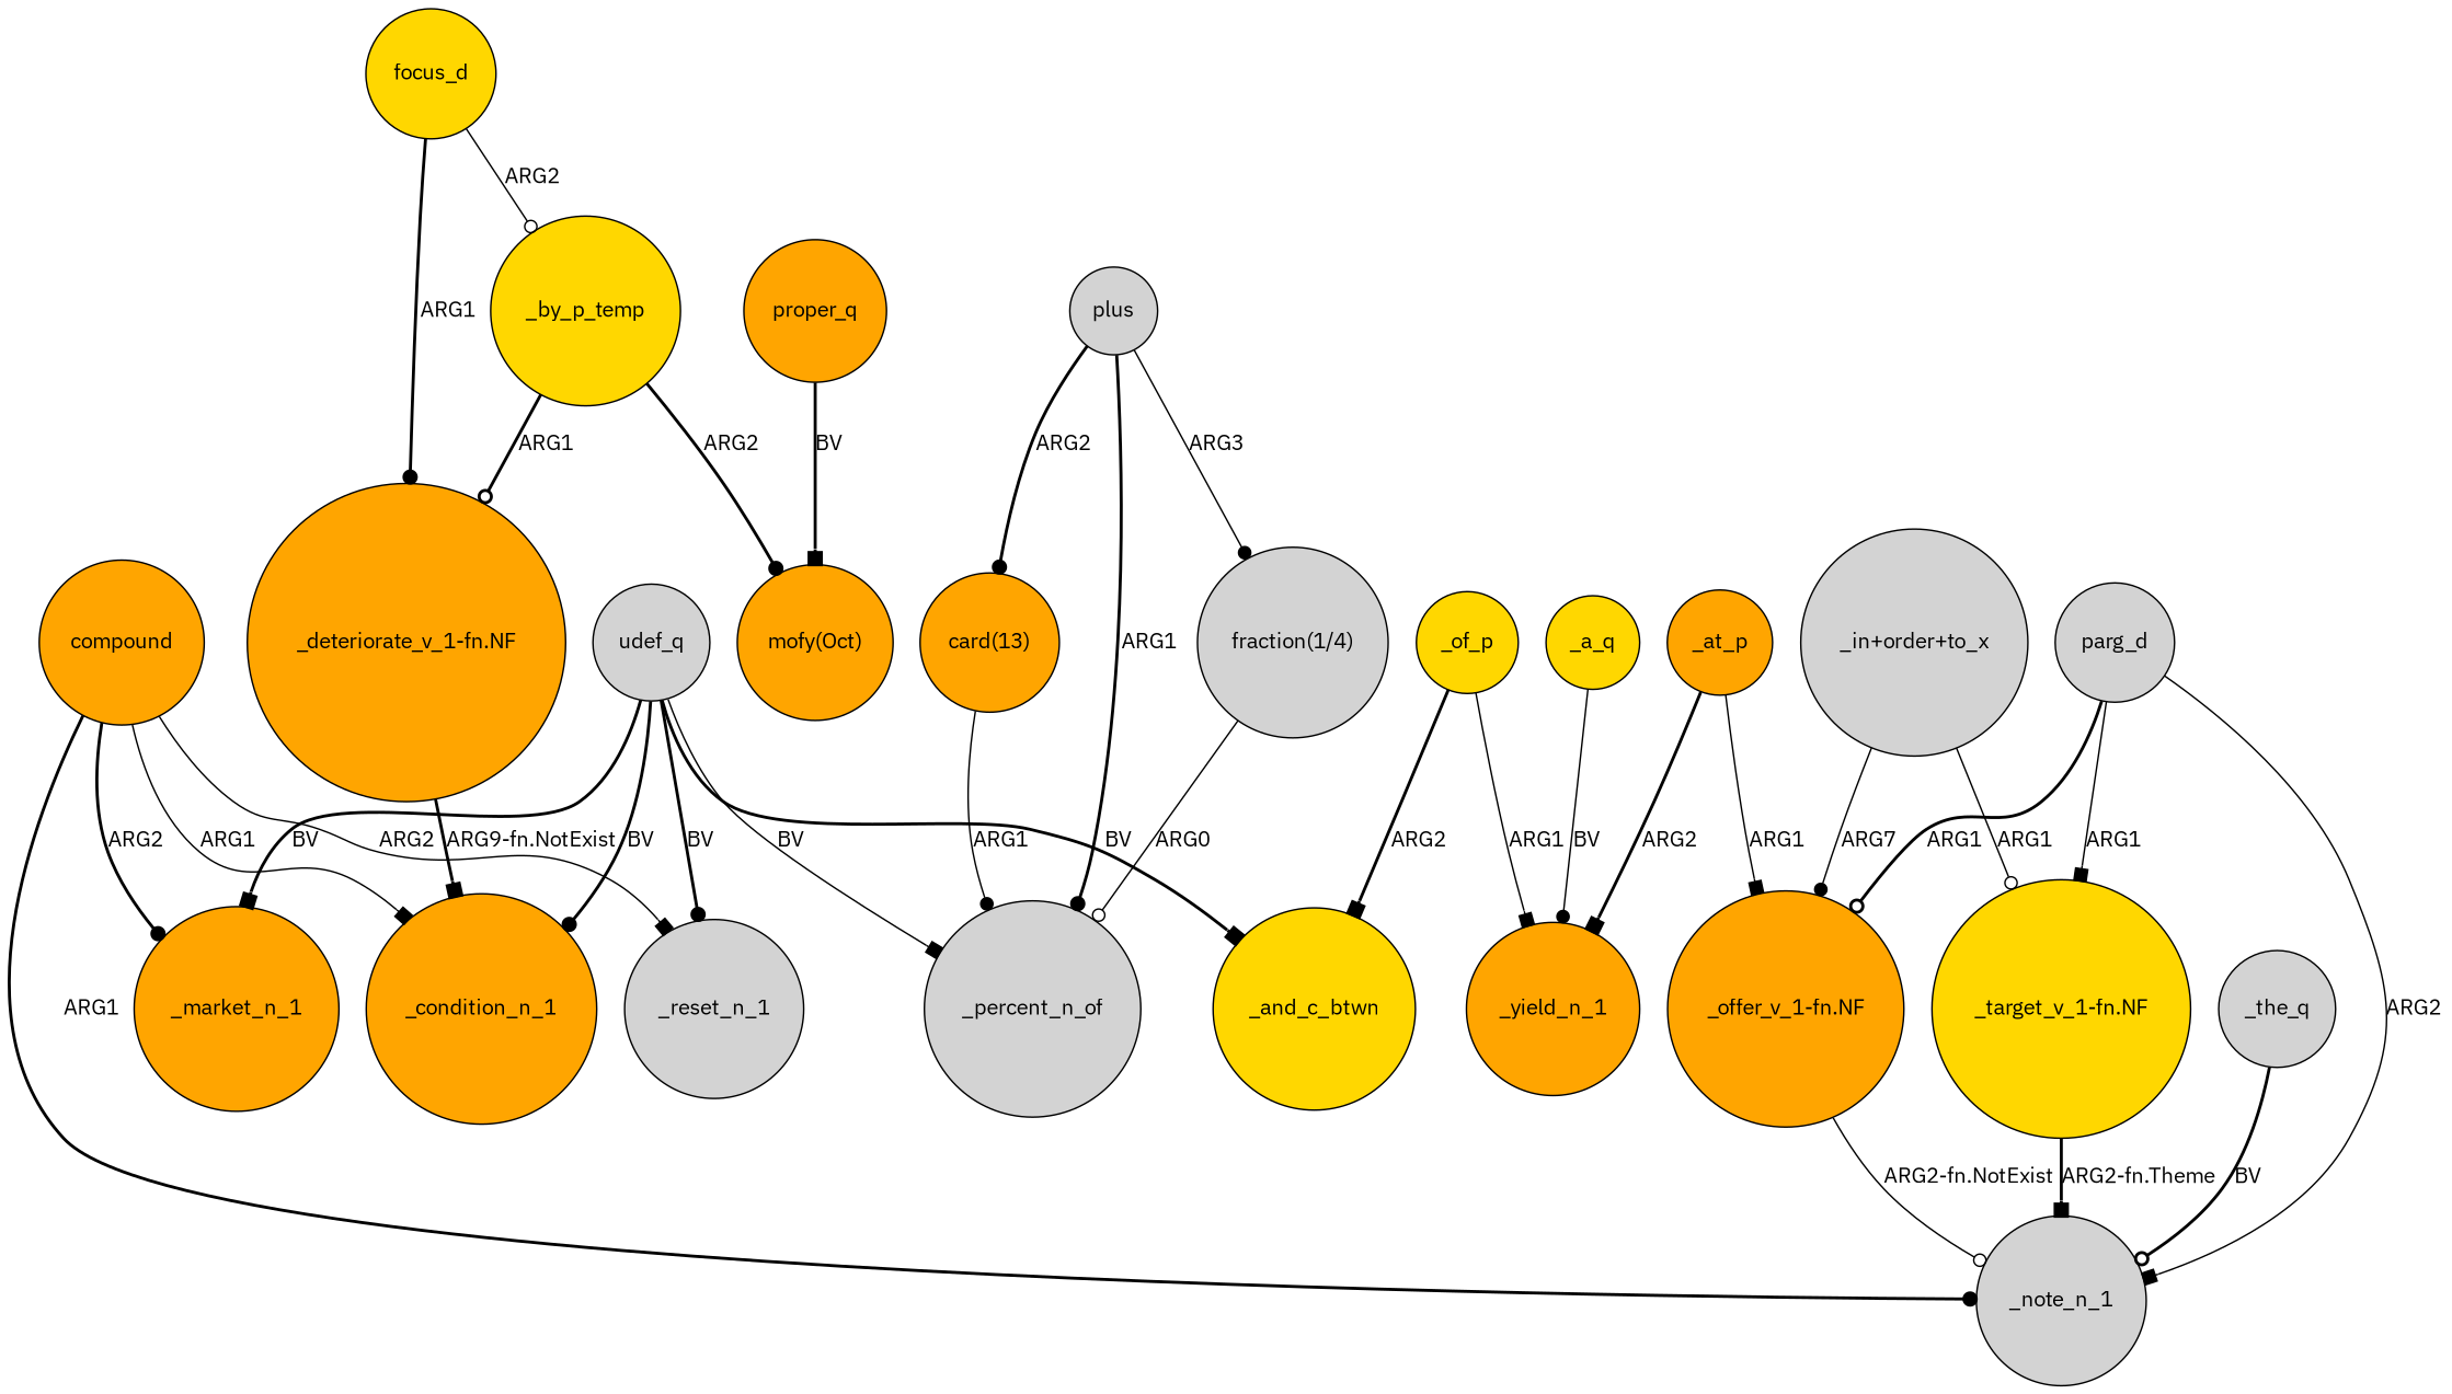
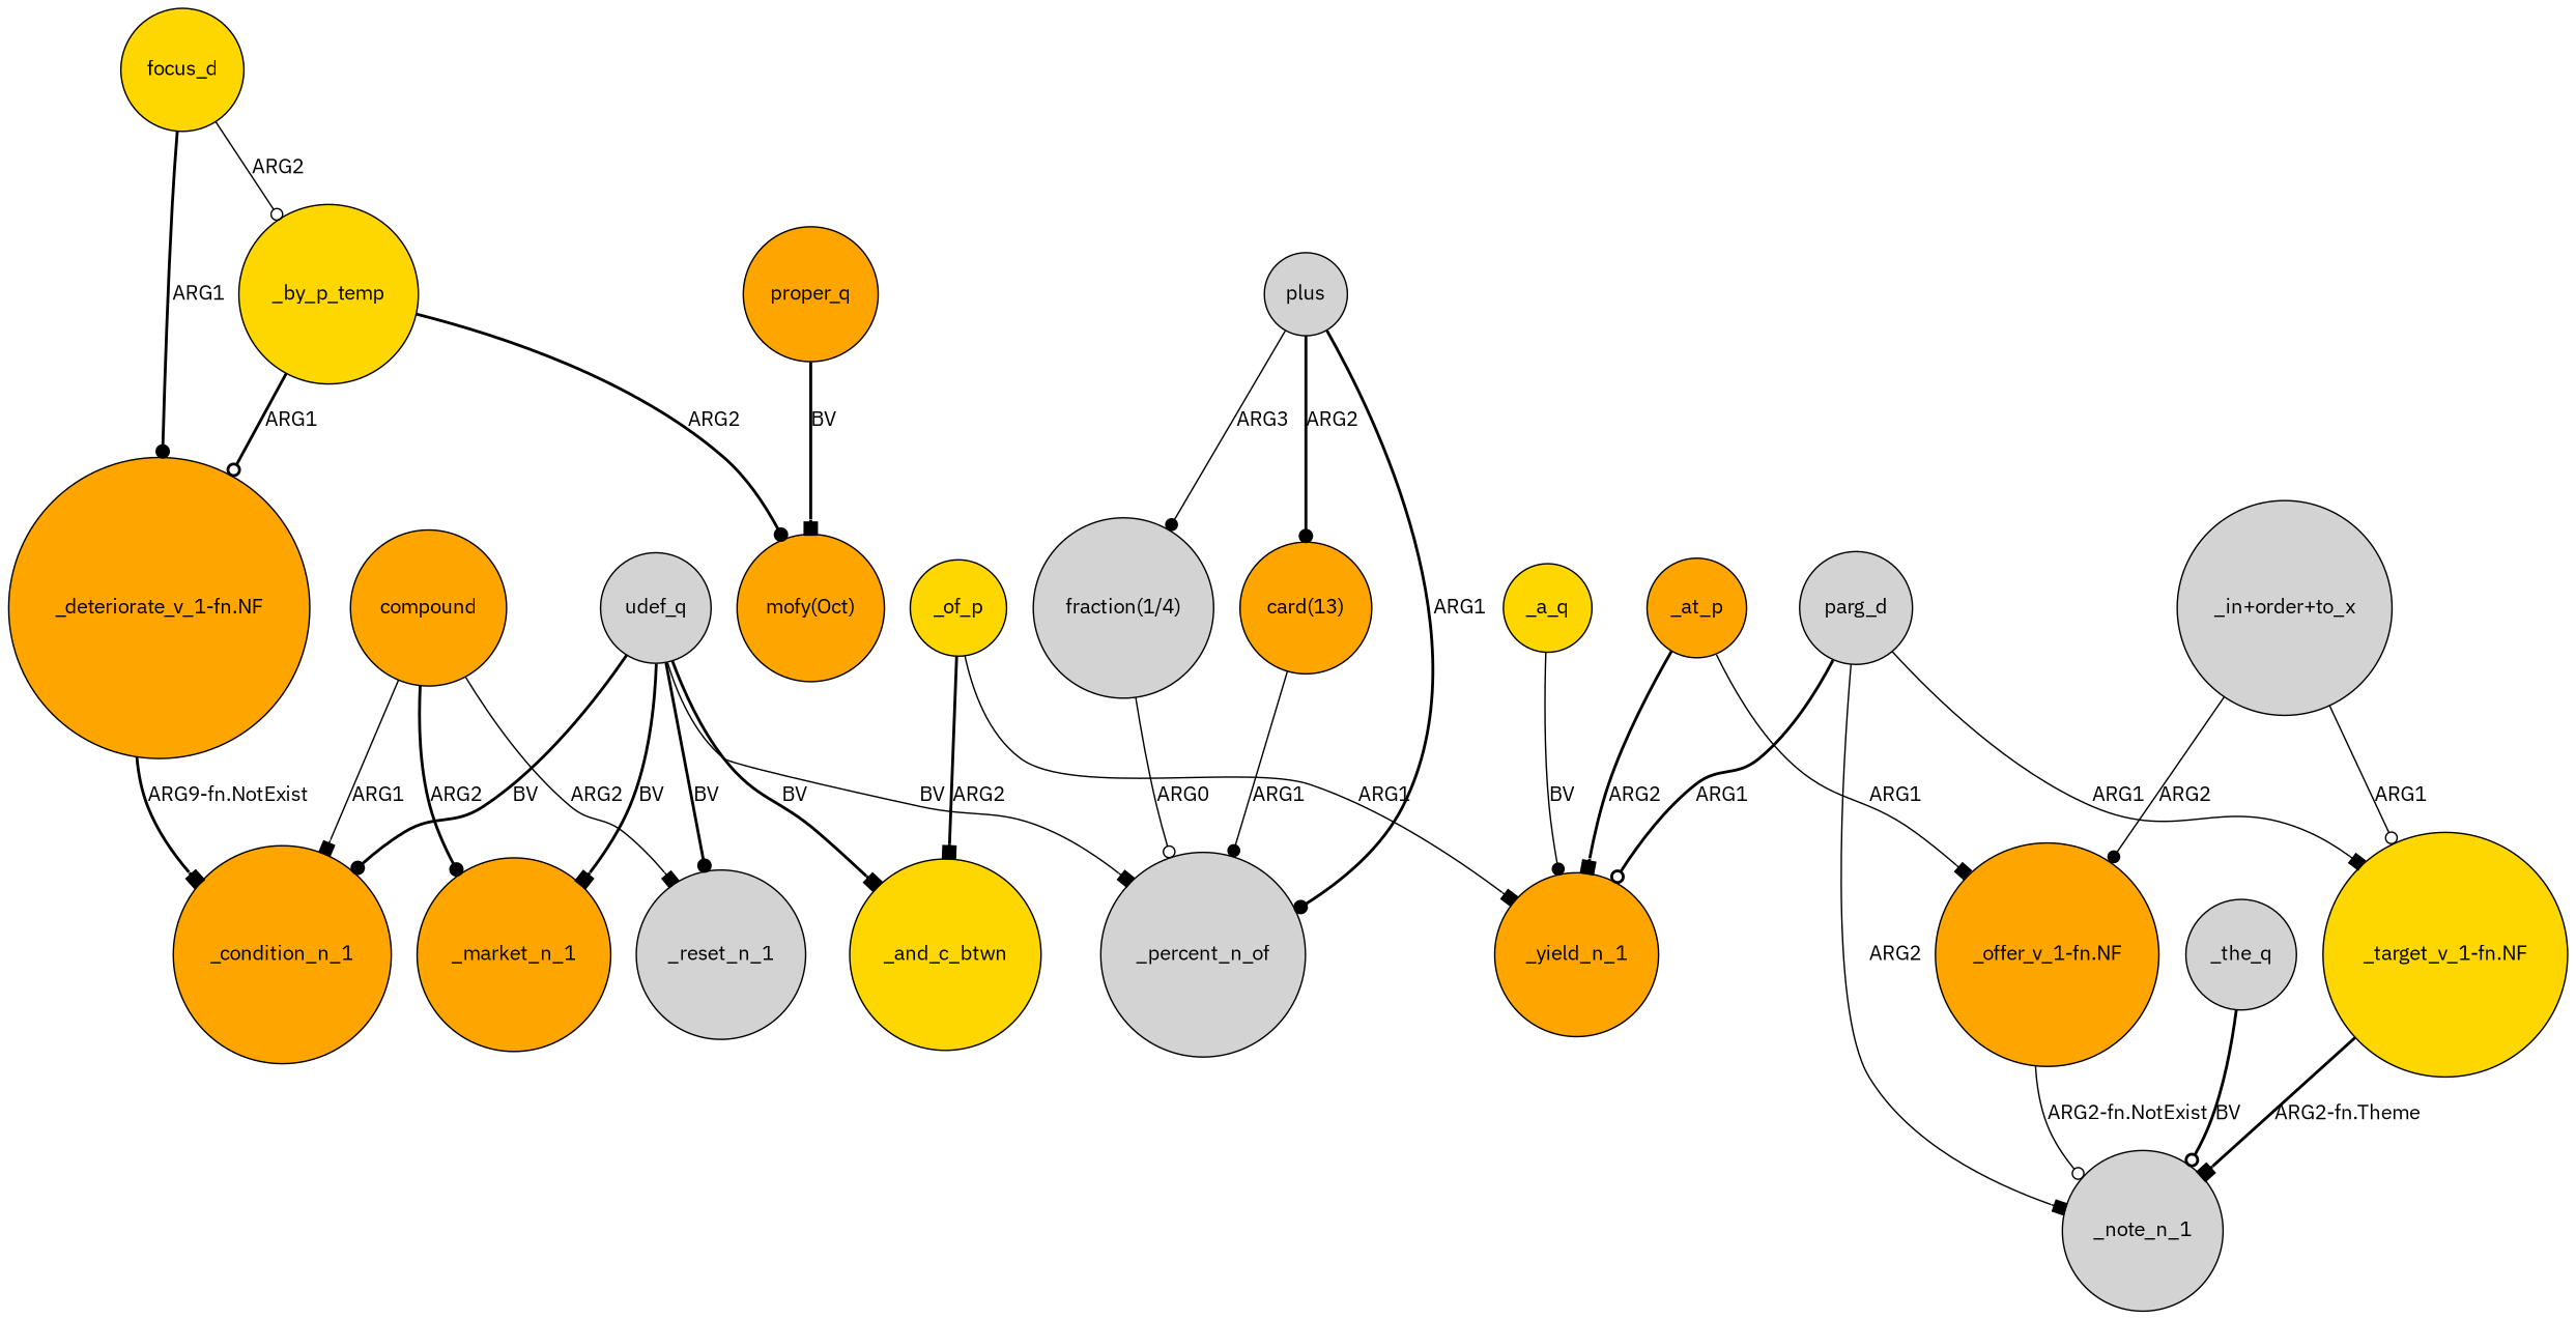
  digraph {
    fontname="IBM Plex Sans"
    node [fillcolor=orange fontname="IBM Plex Sans" shape=circle style=filled]
    edge [arrowhead=box fontname="IBM Plex Sans" style=bold]
    compound
    _market_n_1
    _note_n_1 [fillcolor=lightgrey]
    _reset_n_1 [fillcolor=lightgrey]
    _condition_n_1
    plus [fillcolor=lightgrey]
    "fraction(1/4)" [fillcolor=lightgrey]
    _percent_n_of [fillcolor=lightgrey]
    "card(13)"
    "_in+order+to_x" [fillcolor=lightgrey]
    "_target_v_1-fn.NF" [fillcolor=gold]
    "_offer_v_1-fn.NF"
    "_deteriorate_v_1-fn.NF"
    _by_p_temp [fillcolor=gold]
    "mofy(Oct)"
    _a_q [fillcolor=gold]
    _yield_n_1
    proper_q
    udef_q [fillcolor=lightgrey]
    _and_c_btwn [fillcolor=gold]
    _the_q [fillcolor=lightgrey]
    _at_p
    _of_p [fillcolor=gold]
    focus_d [fillcolor=gold]
    parg_d [fillcolor=lightgrey]
    compound -> _market_n_1 [arrowhead=dot label=ARG2]
-   compound -> _note_n_1 [arrowhead=dot label=ARG1]
    compound -> _reset_n_1 [label=ARG2 style=solid]
    compound -> _condition_n_1 [label=ARG1 style=solid]
    plus -> "fraction(1/4)" [arrowhead=dot label=ARG3 style=solid]
    plus -> _percent_n_of [arrowhead=dot label=ARG1]
    plus -> "card(13)" [arrowhead=dot label=ARG2]
    "fraction(1/4)" -> _percent_n_of [arrowhead=odot label=ARG0 style=solid]
    "card(13)" -> _percent_n_of [arrowhead=dot label=ARG1 style=solid]
    "_in+order+to_x" -> "_target_v_1-fn.NF" [arrowhead=odot label=ARG1 style=solid]
-   "_in+order+to_x" -> "_offer_v_1-fn.NF" [arrowhead=dot label=ARG7 style=solid]
+   "_in+order+to_x" -> "_offer_v_1-fn.NF" [arrowhead=dot label=ARG2 style=solid]
    "_target_v_1-fn.NF" -> _note_n_1 [label="ARG2-fn.Theme"]
    "_offer_v_1-fn.NF" -> _note_n_1 [arrowhead=odot label="ARG2-fn.NotExist" style=solid]
    "_deteriorate_v_1-fn.NF" -> _condition_n_1 [label="ARG9-fn.NotExist"]
    _by_p_temp -> "_deteriorate_v_1-fn.NF" [arrowhead=odot label=ARG1]
    _by_p_temp -> "mofy(Oct)" [arrowhead=dot label=ARG2]
    _a_q -> _yield_n_1 [arrowhead=dot label=BV style=solid]
    proper_q -> "mofy(Oct)" [label=BV]
    udef_q -> _market_n_1 [label=BV]
    udef_q -> _reset_n_1 [arrowhead=dot label=BV]
    udef_q -> _condition_n_1 [arrowhead=dot label=BV]
    udef_q -> _percent_n_of [label=BV style=solid]
    udef_q -> _and_c_btwn [label=BV]
    _the_q -> _note_n_1 [arrowhead=odot label=BV]
    _at_p -> "_offer_v_1-fn.NF" [label=ARG1 style=solid]
    _at_p -> _yield_n_1 [label=ARG2]
    _of_p -> _yield_n_1 [label=ARG1 style=solid]
    _of_p -> _and_c_btwn [label=ARG2]
    focus_d -> "_deteriorate_v_1-fn.NF" [arrowhead=dot label=ARG1]
    focus_d -> _by_p_temp [arrowhead=odot label=ARG2 style=solid]
    parg_d -> _note_n_1 [label=ARG2 style=solid]
    parg_d -> "_target_v_1-fn.NF" [label=ARG1 style=solid]
-   parg_d -> "_offer_v_1-fn.NF" [arrowhead=odot label=ARG1]
+   parg_d -> _yield_n_1 [arrowhead=odot label=ARG1]
  }
